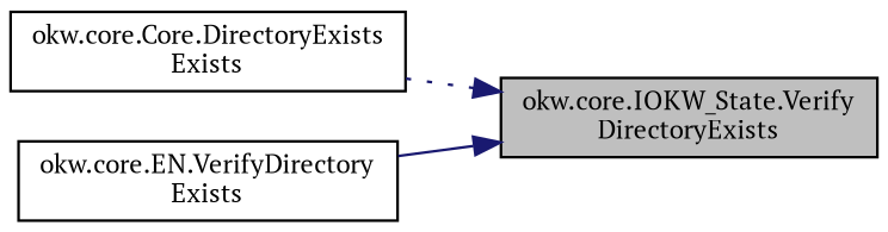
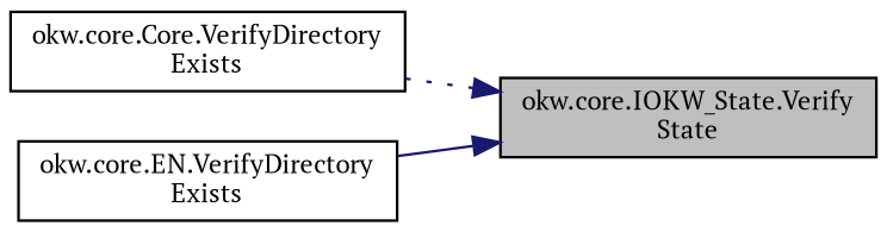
  digraph {
    fontname="PT Serif"
    rankdir=RL
    node [color=black fillcolor=white fontname="PT Serif" fontsize=10 shape=record style=filled]
    edge [color=midnightblue dir=back fontname="PT Serif" fontsize=10 labelfontname=Helvetica labelfontsize=10]
-   n1 [fillcolor=grey75 fontcolor=black height=0.2 label="okw.core.IOKW_State.Verify\lDirectoryExists" width=0.4]
-   n2 [height=0.2 label="okw.core.Core.DirectoryExists\lExists" width=0.4]
+   n1 [fillcolor=grey75 fontcolor=black height=0.2 label="okw.core.IOKW_State.Verify\lState" width=0.4]
+   n2 [height=0.2 label="okw.core.Core.VerifyDirectory\lExists" width=0.4]
    n3 [height=0.2 label="okw.core.EN.VerifyDirectory\lExists" width=0.4]
    n1 -> n2 [style=dotted]
    n1 -> n3 [style=solid]
  }
